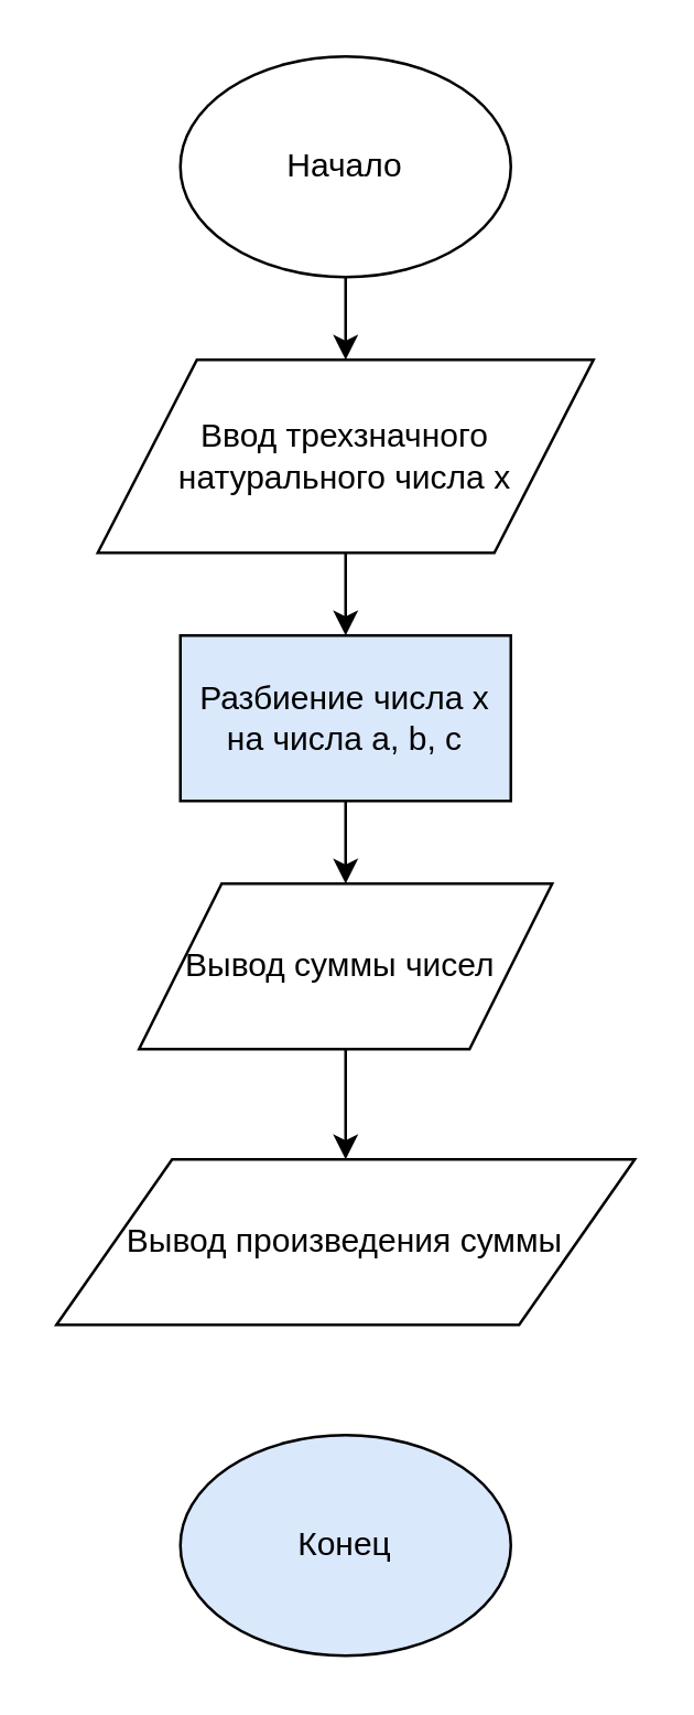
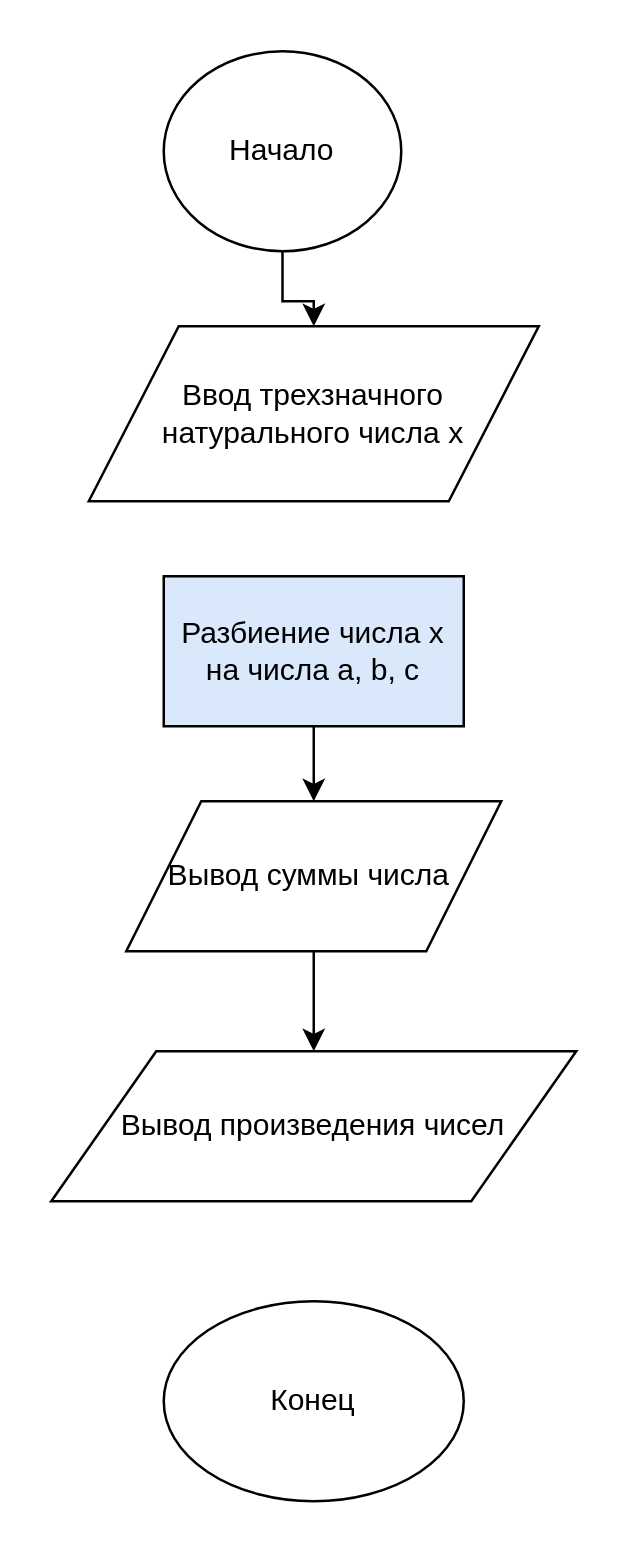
  <mxCell id="0" />
  <mxCell id="1" parent="0" />
  <mxCell id="2" value="" style="edgeStyle=orthogonalEdgeStyle;rounded=0;orthogonalLoop=1;jettySize=auto;html=1;" edge="1" parent="1" source="3" target="5"><mxGeometry relative="1" as="geometry" /></mxCell>
- <mxCell id="3" value="Начало&lt;br&gt;" style="ellipse;whiteSpace=wrap;html=1;" vertex="1" parent="1"><mxGeometry x="65" y="20" width="120" height="80" as="geometry" /></mxCell>
- <mxCell id="4" value="" style="edgeStyle=orthogonalEdgeStyle;rounded=0;orthogonalLoop=1;jettySize=auto;html=1;" edge="1" parent="1" source="5" target="7"><mxGeometry relative="1" as="geometry" /></mxCell>
+ <mxCell id="3" value="Начало&lt;br&gt;" style="ellipse;whiteSpace=wrap;html=1;" vertex="1" parent="1"><mxGeometry x="65" y="20" width="95" height="80" as="geometry" /></mxCell>
  <mxCell id="5" value="Ввод трехзначного натурального числа х" style="shape=parallelogram;perimeter=parallelogramPerimeter;whiteSpace=wrap;html=1;" vertex="1" parent="1"><mxGeometry x="35" y="130" width="180" height="70" as="geometry" /></mxCell>
  <mxCell id="6" value="" style="edgeStyle=orthogonalEdgeStyle;rounded=0;orthogonalLoop=1;jettySize=auto;html=1;" edge="1" parent="1" source="7"><mxGeometry relative="1" as="geometry"><mxPoint x="125" y="320" as="targetPoint" /></mxGeometry></mxCell>
  <mxCell id="7" value="Разбиение числа х на числа a, b, c" style="rounded=0;whiteSpace=wrap;html=1;fillColor=#dae8fc;" vertex="1" parent="1"><mxGeometry x="65" y="230" width="120" height="60" as="geometry" /></mxCell>
  <mxCell id="8" value="" style="edgeStyle=orthogonalEdgeStyle;rounded=0;orthogonalLoop=1;jettySize=auto;html=1;" edge="1" parent="1" source="9"><mxGeometry relative="1" as="geometry"><mxPoint x="125" y="420" as="targetPoint" /></mxGeometry></mxCell>
- <mxCell id="9" value="Вывод суммы чисел&amp;nbsp;" style="shape=parallelogram;perimeter=parallelogramPerimeter;whiteSpace=wrap;html=1;" vertex="1" parent="1"><mxGeometry x="50" y="320" width="150" height="60" as="geometry" /></mxCell>
- <mxCell id="10" value="Вывод произведения суммы" style="shape=parallelogram;perimeter=parallelogramPerimeter;whiteSpace=wrap;html=1;" vertex="1" parent="1"><mxGeometry x="20" y="420" width="210" height="60" as="geometry" /></mxCell>
- <mxCell id="11" value="Конец" style="ellipse;whiteSpace=wrap;html=1;fillColor=#dae8fc;" vertex="1" parent="1"><mxGeometry x="65" y="520" width="120" height="80" as="geometry" /></mxCell>
+ <mxCell id="9" value="Вывод суммы числа&amp;nbsp;" style="shape=parallelogram;perimeter=parallelogramPerimeter;whiteSpace=wrap;html=1;" vertex="1" parent="1"><mxGeometry x="50" y="320" width="150" height="60" as="geometry" /></mxCell>
+ <mxCell id="10" value="Вывод произведения чисел" style="shape=parallelogram;perimeter=parallelogramPerimeter;whiteSpace=wrap;html=1;" vertex="1" parent="1"><mxGeometry x="20" y="420" width="210" height="60" as="geometry" /></mxCell>
+ <mxCell id="11" value="Конец" style="ellipse;whiteSpace=wrap;html=1;" vertex="1" parent="1"><mxGeometry x="65" y="520" width="120" height="80" as="geometry" /></mxCell>
